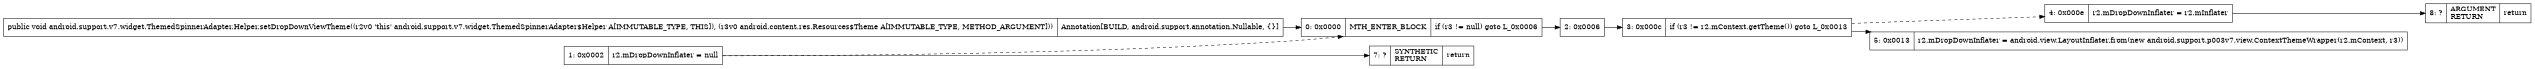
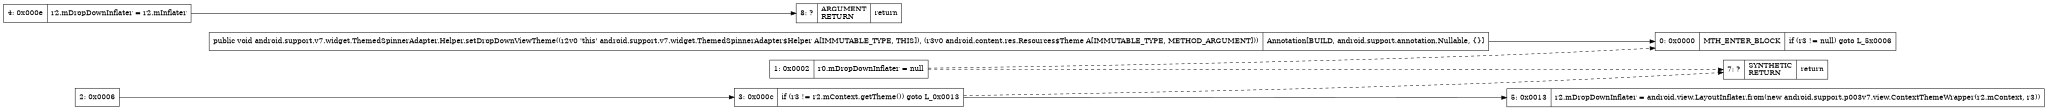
  digraph {
    rankdir=LR
    node [shape=record]
-   n1 [label="{0\:\ 0x0000|MTH_ENTER_BLOCK\l|if (r3 != null) goto L_0x0006\l}"]
+   n1 [label="{0\:\ 0x0000|MTH_ENTER_BLOCK\l|if (r3 != null) goto L_5x0006\l}"]
    n2 [label="{2\:\ 0x0006}"]
-   n3 [label="{1\:\ 0x0002|r2.mDropDownInflater = null\l}"]
+   n3 [label="{1\:\ 0x0002|r0.mDropDownInflater = null\l}"]
    n4 [label="{7\:\ ?|SYNTHETIC\lRETURN\l|return\l}"]
    n5 [label="{3\:\ 0x000c|if (r3 != r2.mContext.getTheme()) goto L_0x0013\l}"]
    n6 [label="{4\:\ 0x000e|r2.mDropDownInflater = r2.mInflater\l}"]
    n7 [label="{5\:\ 0x0013|r2.mDropDownInflater = android.view.LayoutInflater.from(new android.support.p003v7.view.ContextThemeWrapper(r2.mContext, r3))\l}"]
    n8 [label="{8\:\ ?|ARGUMENT\lRETURN\l|return\l}"]
    n9 [label="{public void android.support.v7.widget.ThemedSpinnerAdapter.Helper.setDropDownViewTheme((r2v0 'this' android.support.v7.widget.ThemedSpinnerAdapter$Helper A[IMMUTABLE_TYPE, THIS]), (r3v0 android.content.res.Resources$Theme A[IMMUTABLE_TYPE, METHOD_ARGUMENT]))  | Annotation[BUILD, android.support.annotation.Nullable, \{\}]\l}"]
-   n1 -> n2
    n2 -> n5
    n3 -> n1 [style=dashed]
-   n3 -> n4
-   n5 -> n6 [style=dashed]
+   n3 -> n4 [style=dashed]
+   n5 -> n4 [style=dashed]
    n5 -> n7
    n6 -> n8
    n9 -> n1
  }
